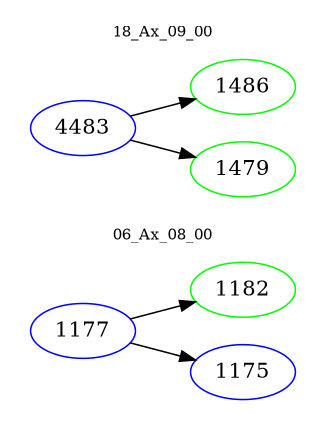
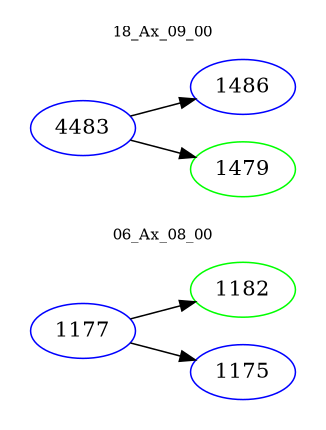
  digraph {
    rankdir=LR
    node [color=blue]
    edge [color=black]
    n1 [label=1177]
    n2 [label=1175]
    n3 [color=green label=1182]
    n4 [label=4483]
    n5 [color=green label=1479]
-   n6 [color=green label=1486]
+   n6 [label=1486]
    subgraph cluster_1 {
      color=white
      fontsize=10
      label="06_Ax_08_00"
      n1
      n2
      n3
    }
    subgraph cluster_2 {
      color=white
      fontsize=10
      label="18_Ax_09_00"
      n4
      n5
      n6
    }
    n1 -> n2
    n1 -> n3
    n4 -> n5
    n4 -> n6
  }
